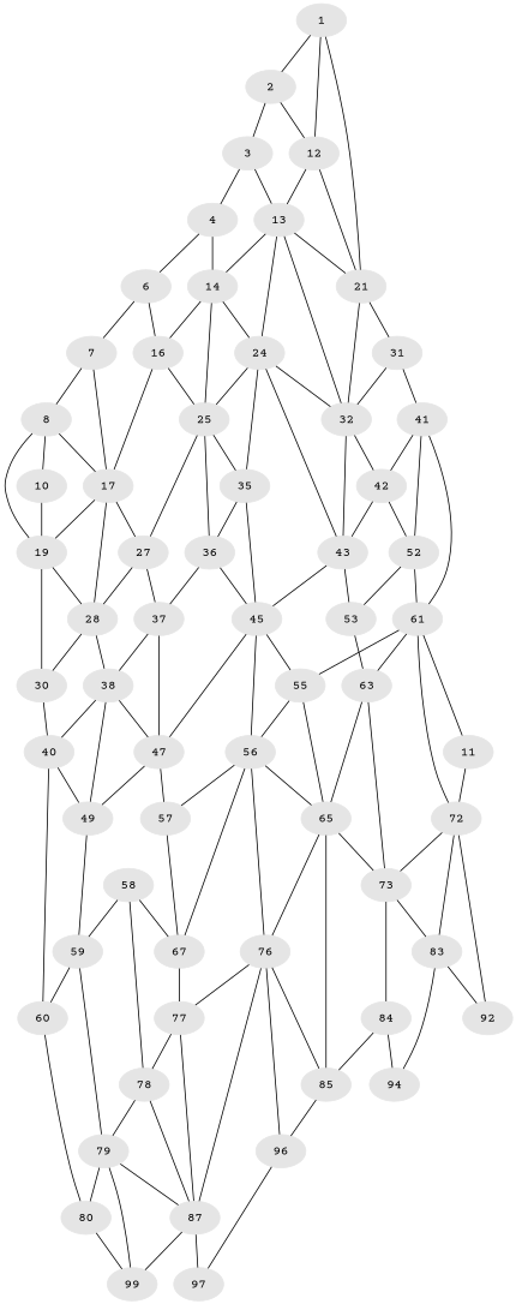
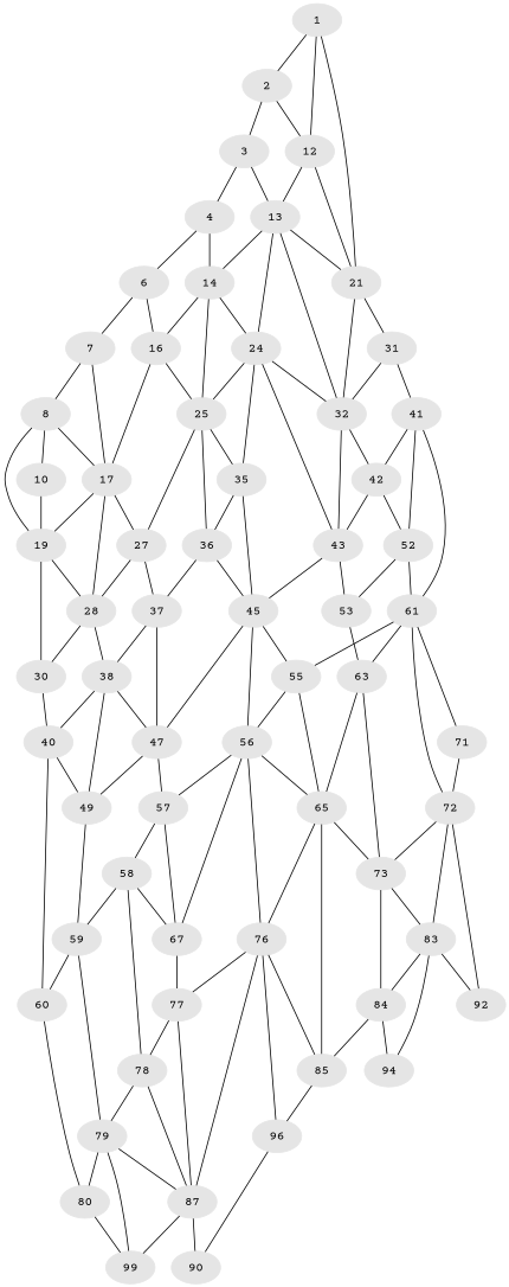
  graph {
    fontname="Courier Prime"
    node [color=gray90 fontname="Courier Prime" style=filled]
    edge [fontname="Courier Prime"]
    1 [super="+11"]
    2
    12
    21 [super="+22"]
    3
    13 [super="+23"]
    32 [super="+33"]
    31
    4 [super="+5"]
    6
    14 [super="+15"]
    24 [super="+34"]
    7
    16
    25 [super="+26"]
    8 [super="+9"]
    17 [super="+18"]
    10
    19 [super="+20"]
    27
    28 [super="+29"]
    30
    35
    43 [super="+44"]
    42
    36
    37
    38 [super="+39"]
    40 [super="+50"]
    41 [super="+51"]
    45 [super="+46"]
    53 [super="+54"]
    47 [super="+48"]
    49
    60 [super="+70"]
    52
    61 [super="+62"]
    55
    56 [super="+66"]
    57
    59 [super="+69"]
    80 [super="+90"]
    63 [super="+64"]
-   71 [super="+81" label=11]
+   71 [super="+81"]
    72 [super="+82"]
    65 [super="+75"]
    67
    76 [super="+86"]
    58 [super="+68"]
    78
    79 [super="+89"]
    73 [super="+74"]
    85 [super="+95"]
    77
    87 [super="+88"]
    96
    99 [super="+100"]
    83 [super="+93"]
    92
    84
    94
-   97 [super="+98"]
+   97 [super="+98" label=90]
    1 -- 2
    1 -- 12
    1 -- 21
    2 -- 12
    2 -- 3
    12 -- 21
    12 -- 13
    21 -- 32
    21 -- 31
    3 -- 13
    3 -- 4
    13 -- 21
    13 -- 32
    13 -- 14
    13 -- 24
    32 -- 43
    32 -- 42
    31 -- 32
    31 -- 41
    4 -- 6
    4 -- 14 [weight=2]
    6 -- 7
    6 -- 16
    14 -- 24
    14 -- 16
    14 -- 25
    24 -- 32
    24 -- 25
    24 -- 35
    24 -- 43
    7 -- 8
    7 -- 17
    16 -- 25
    16 -- 17
    25 -- 27
    25 -- 35
    25 -- 36
    8 -- 17
    8 -- 10
    8 -- 19
    17 -- 19
    17 -- 27
    17 -- 28
    10 -- 19
    19 -- 28
    19 -- 30
    27 -- 28
    27 -- 37
    28 -- 30
    28 -- 38 [weight=2]
    30 -- 40
    35 -- 36
    35 -- 45
    43 -- 45
    43 -- 53 [weight=2]
    42 -- 43
    42 -- 52
    36 -- 37
    36 -- 45
    37 -- 38
    37 -- 47
    38 -- 40
    38 -- 47
    38 -- 49
    40 -- 49
    40 -- 60
    41 -- 42
    41 -- 52
    41 -- 61
    45 -- 47
    45 -- 55
    45 -- 56
    53 -- 63 [weight=2]
    47 -- 49
    47 -- 57
    49 -- 59
    60 -- 80
    52 -- 53
    52 -- 61
    61 -- 55
    61 -- 63
    61 -- 71
    61 -- 72
    55 -- 56
    55 -- 65
    56 -- 57
    56 -- 65
    56 -- 67
    56 -- 76
    57 -- 67
+   57 -- 58
    59 -- 60 [weight=2]
    59 -- 79
    80 -- 99
    63 -- 65
    63 -- 73 [weight=2]
    71 -- 72 [weight=2]
    72 -- 73
    72 -- 83
    72 -- 92
    65 -- 76
    65 -- 73
    65 -- 85
    67 -- 77
    76 -- 85
    76 -- 77
    76 -- 87
    76 -- 96
    58 -- 59 [weight=2]
    58 -- 67
    58 -- 78
    78 -- 79
    78 -- 87
    79 -- 80 [weight=2]
    79 -- 87
    79 -- 99
    73 -- 83
    73 -- 84
    85 -- 96
    77 -- 78
    77 -- 87
    87 -- 99
    87 -- 97 [weight=2]
    96 -- 97
    83 -- 92
+   83 -- 84
    83 -- 94
    84 -- 85
    84 -- 94
  }
